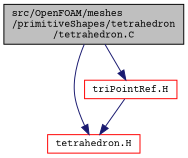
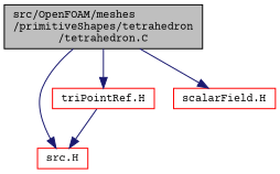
  digraph {
    fontname="Courier Prime"
    node [color=red fontname="Courier Prime" fontsize=10 shape=record]
    edge [color=midnightblue fontname="Courier Prime" fontsize=10 labelfontname=FreeSans labelfontsize=10 style=solid]
    n1 [color=black fillcolor=grey75 fontcolor=black height=0.2 label="src/OpenFOAM/meshes\l/primitiveShapes/tetrahedron\l/tetrahedron.C" style=filled width=0.4]
-   n2 [height=0.2 label="tetrahedron.H" width=0.4]
+   n2 [height=0.2 label="src.H" width=0.4]
    n3 [height=0.2 label="triPointRef.H" width=0.4]
+   n4 [height=0.2 label="scalarField.H" width=0.4]
    n1 -> n2
    n1 -> n3
+   n1 -> n4
    n3 -> n2
  }
